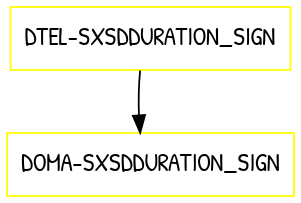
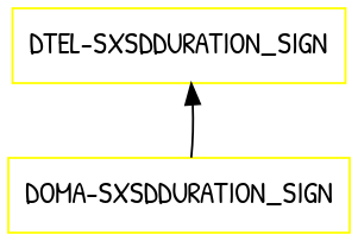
  digraph {
    fontname="Patrick Hand"
    node [color=yellow shape=box fontname="Patrick Hand"]
    "DTEL-SXSDDURATION_SIGN"
    "DOMA-SXSDDURATION_SIGN"
-   "DTEL-SXSDDURATION_SIGN" -> "DOMA-SXSDDURATION_SIGN" [fontname="Patrick Hand"]
+   "DOMA-SXSDDURATION_SIGN" -> "DTEL-SXSDDURATION_SIGN" [fontname="Patrick Hand"]
  }
